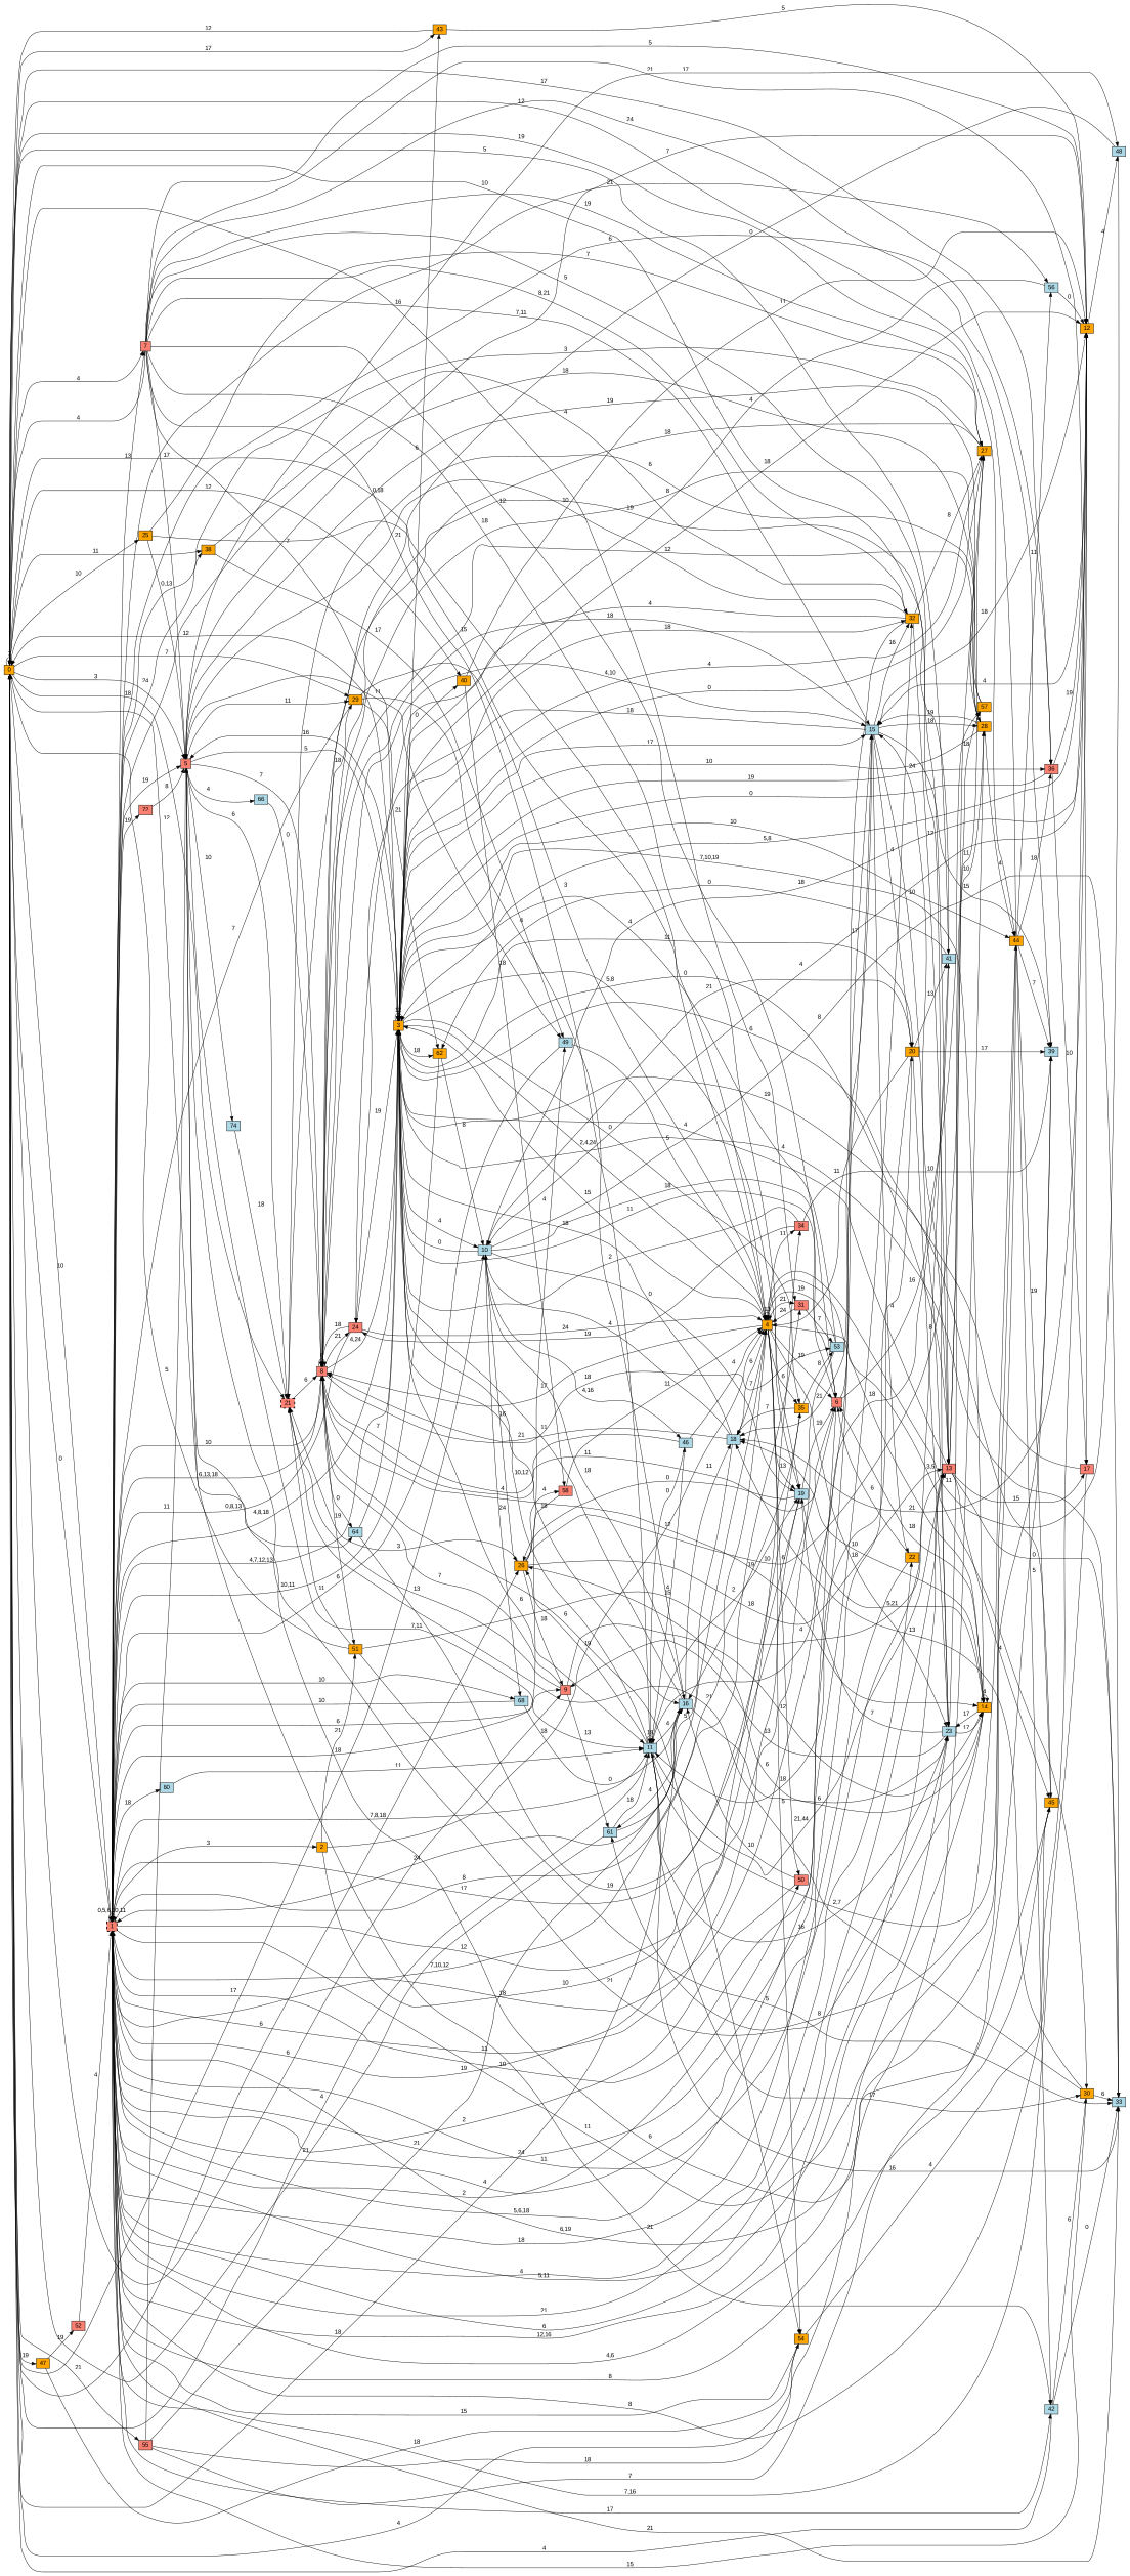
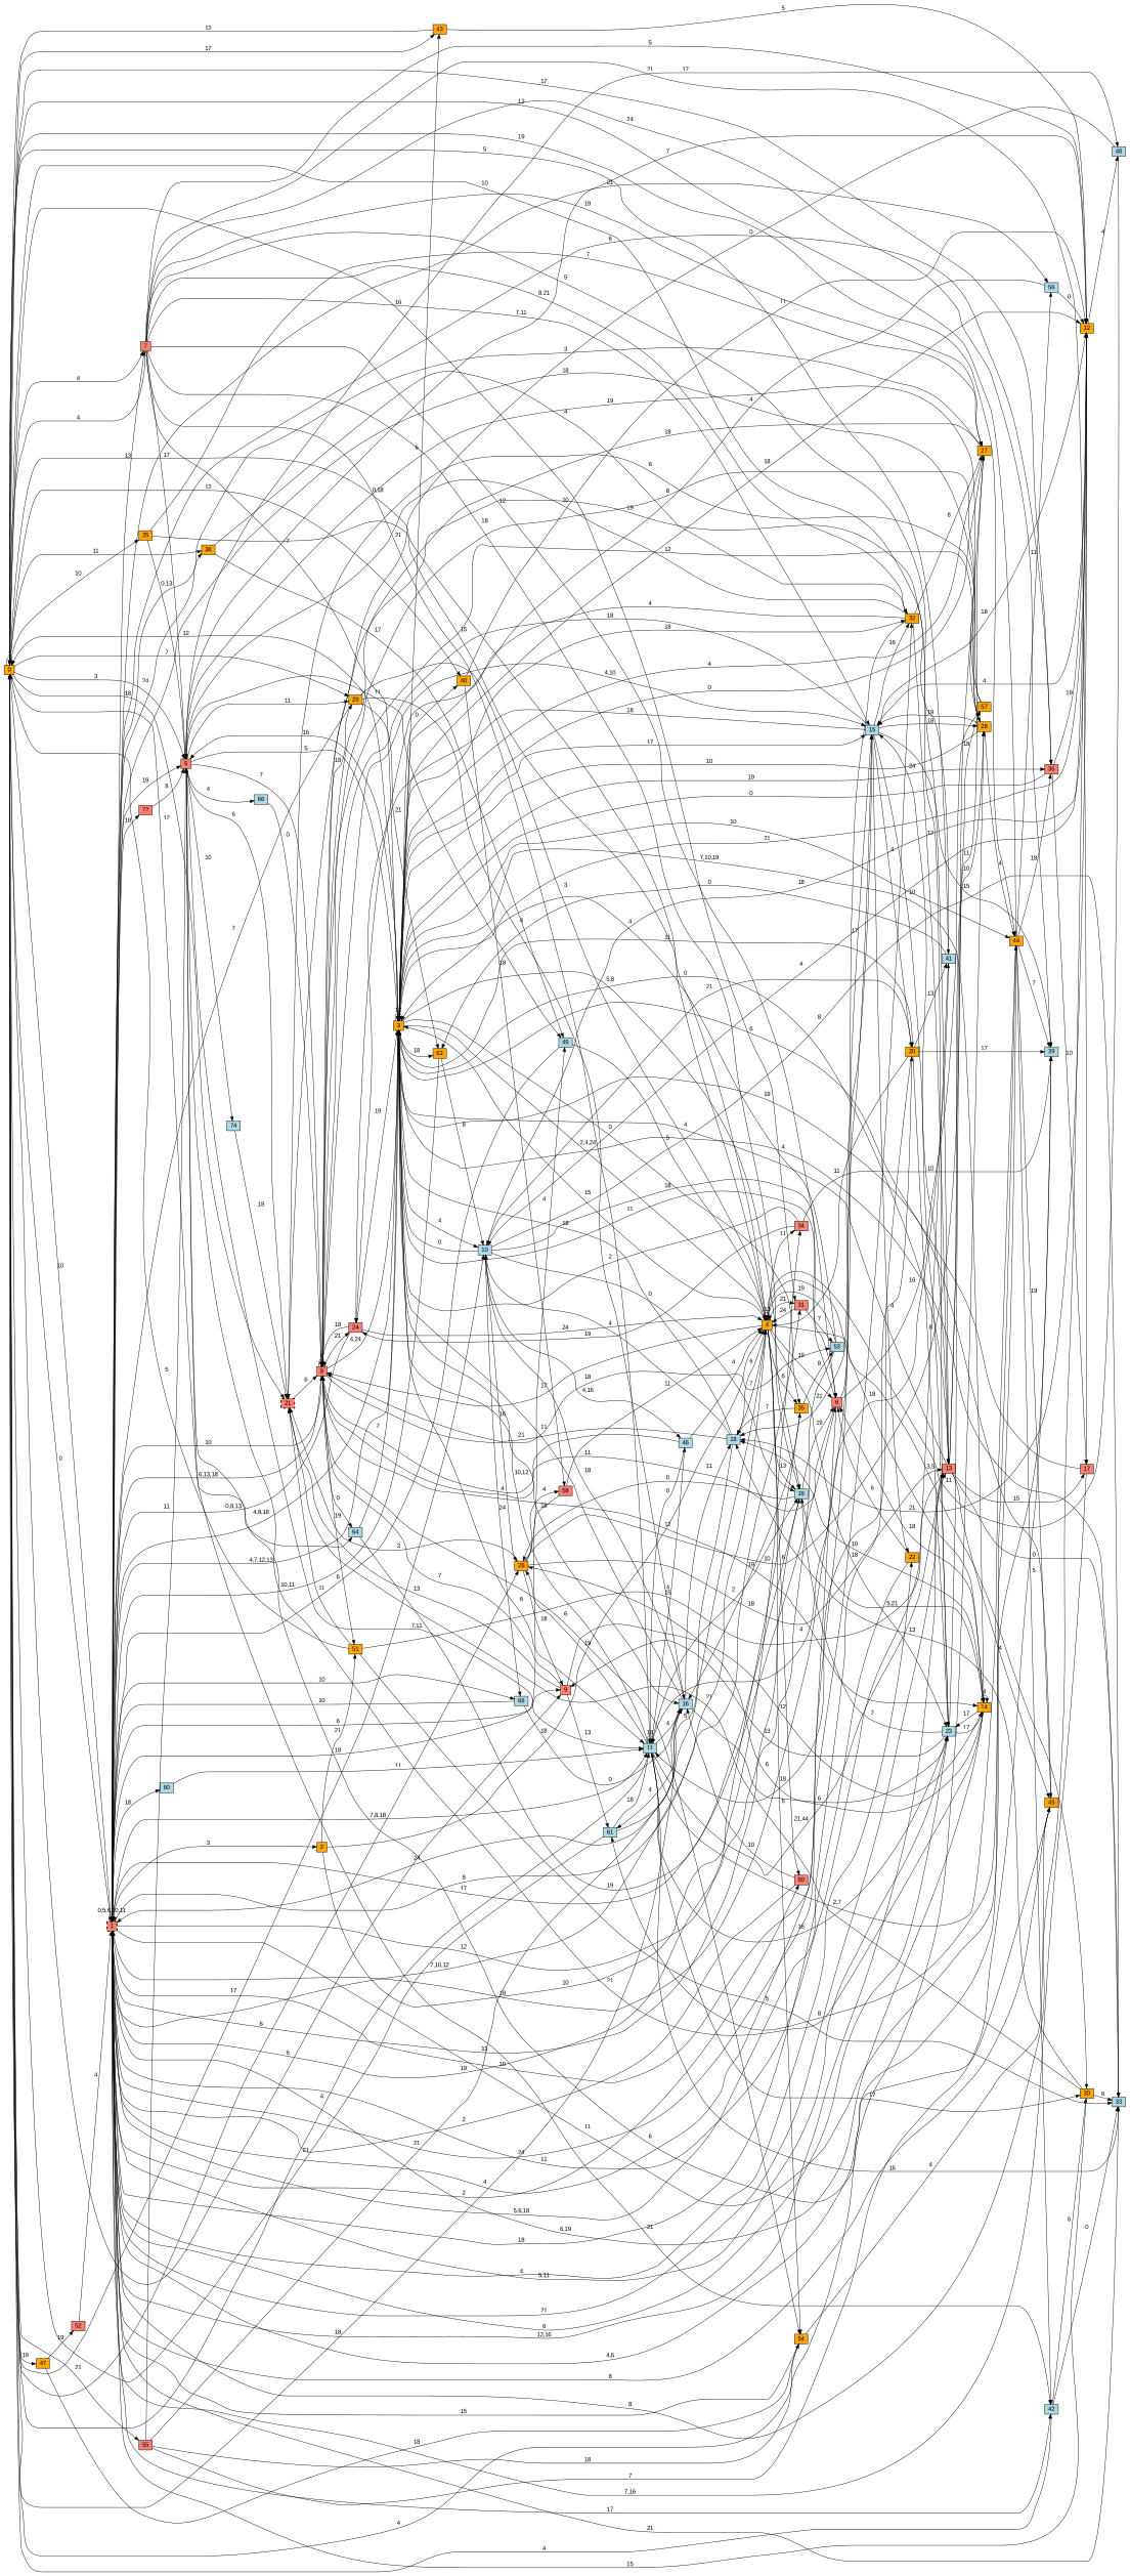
  digraph {
    rankdir=LR
    node [fillcolor=orange fontname=Arial shape=box style=filled]
    edge [fontname=Arial]
    n1 [height=0.1 label=0 width=0.1]
    n2 [fillcolor=salmon height=0.1 label=1 style="bold,dashed,filled" width=0.1]
    n3 [height=0.1 label=4 width=0.1]
    n4 [fillcolor=salmon height=0.1 label=5 width=0.1]
    n5 [fillcolor=salmon height=0.1 label=7 width=0.1]
    n6 [fillcolor=salmon height=0.1 label=9 width=0.1]
    n7 [fillcolor=lightblue height=0.1 label=10 width=0.1]
    n8 [fillcolor=salmon height=0.1 label=21 style="bold,dashed,filled" width=0.1]
    n9 [height=0.1 label=25 width=0.1]
    n10 [height=0.1 label=26 width=0.1]
    n11 [height=0.1 label=29 width=0.1]
    n12 [fillcolor=salmon height=0.1 label=31 width=0.1]
    n13 [fillcolor=salmon height=0.1 label=36 width=0.1]
    n14 [height=0.1 label=38 width=0.1]
    n15 [height=0.1 label=40 width=0.1]
    n16 [fillcolor=lightblue height=0.1 label=41 width=0.1]
    n17 [height=0.1 label=43 width=0.1]
    n18 [height=0.1 label=44 width=0.1]
    n19 [height=0.1 label=47 width=0.1]
    n20 [fillcolor=salmon height=0.1 label=55 width=0.1]
    n21 [fillcolor=lightblue height=0.1 label=64 width=0.1]
    n22 [height=0.1 label=2 width=0.1]
    n23 [height=0.1 label=3 width=0.1]
    n24 [fillcolor=salmon height=0.1 label=8 width=0.1]
    n25 [fillcolor=lightblue height=0.1 label=11 width=0.1]
    n26 [height=0.1 label=12 width=0.1]
    n27 [fillcolor=salmon height=0.1 label=13 width=0.1]
    n28 [fillcolor=lightblue height=0.1 label=15 width=0.1]
    n29 [fillcolor=lightblue height=0.1 label=19 width=0.1]
    n30 [height=0.1 label=20 width=0.1]
    n31 [height=0.1 label=22 width=0.1]
    n32 [fillcolor=lightblue height=0.1 label=23 width=0.1]
    n33 [height=0.1 label=28 width=0.1]
    n34 [height=0.1 label=32 width=0.1]
    n35 [fillcolor=salmon height=0.1 label=34 width=0.1]
    n36 [fillcolor=lightblue height=0.1 label=42 width=0.1]
    n37 [fillcolor=salmon height=0.1 label=50 width=0.1]
    n38 [fillcolor=lightblue height=0.1 label=56 width=0.1]
    n39 [fillcolor=lightblue height=0.1 label=60 width=0.1]
    n40 [fillcolor=lightblue height=0.1 label=68 width=0.1]
    n41 [fillcolor=salmon height=0.1 label=72 width=0.1]
    n42 [height=0.1 label=35 width=0.1]
    n43 [height=0.1 label=14 width=0.1]
    n44 [fillcolor=salmon height=0.1 label=6 width=0.1]
    n45 [fillcolor=lightblue height=0.1 label=18 width=0.1]
    n46 [height=0.1 label=30 width=0.1]
    n47 [height=0.1 label=54 width=0.1]
    n48 [height=0.1 label=45 width=0.1]
    n49 [fillcolor=lightblue height=0.1 label=48 width=0.1]
    n50 [fillcolor=lightblue height=0.1 label=49 width=0.1]
    n51 [fillcolor=lightblue height=0.1 label=66 width=0.1]
    n52 [fillcolor=lightblue height=0.1 label=74 width=0.1]
    n53 [height=0.1 label=27 width=0.1]
    n54 [fillcolor=salmon height=0.1 label=17 width=0.1]
    n55 [fillcolor=lightblue height=0.1 label=39 width=0.1]
    n56 [fillcolor=lightblue height=0.1 label=61 width=0.1]
    n57 [fillcolor=lightblue height=0.1 label=33 width=0.1]
    n58 [fillcolor=lightblue height=0.1 label=46 width=0.1]
    n59 [fillcolor=salmon height=0.1 label=58 width=0.1]
    n60 [fillcolor=lightblue height=0.1 label=16 width=0.1]
    n61 [height=0.1 label=62 width=0.1]
    n62 [fillcolor=lightblue height=0.1 label=53 width=0.1]
    n63 [fillcolor=salmon height=0.1 label=52 width=0.1]
    n64 [height=0.1 label=51 width=0.1]
    n65 [fillcolor=salmon height=0.1 label=24 width=0.1]
    n66 [height=0.1 label=57 width=0.1]
    n1 -> n1 [label=7]
    n1 -> n2 [label=0]
    n1 -> n3 [label="0,18"]
    n1 -> n4 [label=3]
    n1 -> n5 [label=4]
    n1 -> n6 [label=6]
    n1 -> n7 [label=17]
    n1 -> n8 [label=18]
    n1 -> n9 [label=10]
    n1 -> n10 [label=6]
    n1 -> n11 [label=7]
    n1 -> n12 [label=16]
    n1 -> n13 [label=17]
    n1 -> n14 [label=11]
    n1 -> n15 [label=12]
    n1 -> n16 [label=5]
    n1 -> n17 [label=17]
    n1 -> n18 [label=19]
    n1 -> n19 [label=19]
    n1 -> n20 [label=21]
    n1 -> n21 [label=12]
    n2 -> n1 [label=10]
    n2 -> n2 [label="0,5,6,10,11"]
    n2 -> n4 [label=19]
    n2 -> n5 [label=13]
    n2 -> n6 [label=6]
    n2 -> n12 [label=8]
    n2 -> n13 [label=6]
    n2 -> n14 [label=24]
    n2 -> n16 [label=11]
    n2 -> n18 [label=11]
    n2 -> n22 [label=3]
    n2 -> n23 [label="4,7,12,13"]
    n2 -> n24 [label=10]
    n2 -> n25 [label="7,8,18"]
    n2 -> n26 [label=8]
    n2 -> n27 [label=21]
    n2 -> n28 [label=10]
    n2 -> n29 [label=12]
    n2 -> n30 [label="5,6,18"]
    n2 -> n31 [label=4]
    n2 -> n32 [label="5,11"]
    n2 -> n33 [label=18]
    n2 -> n34 [label=24]
    n2 -> n35 [label=19]
    n2 -> n36 [label=17]
    n2 -> n37 [label=2]
    n2 -> n38 [label=21]
    n2 -> n39 [label=18]
    n2 -> n40 [label=10]
    n2 -> n41 [label=19]
    n3 -> n2 [label="7,10,12"]
    n3 -> n3 [label=13]
    n3 -> n12 [label=21]
    n3 -> n23 [label=15]
    n3 -> n24 [label=17]
    n3 -> n29 [label=13]
    n3 -> n32 [label=18]
    n3 -> n35 [label=11]
    n3 -> n37 [label=6]
    n3 -> n42 [label=6]
    n3 -> n43 [label=18]
    n3 -> n44 [label=19]
    n3 -> n45 [label=7]
    n3 -> n46 [label="3,5"]
    n3 -> n47 [label=5]
    n4 -> n8 [label=6]
    n4 -> n11 [label=11]
    n4 -> n23 [label=5]
    n4 -> n24 [label=7]
    n4 -> n25 [label="7,11"]
    n4 -> n26 [label=7]
    n4 -> n36 [label=21]
    n4 -> n48 [label=6]
    n4 -> n49 [label=17]
    n4 -> n50 [label=11]
    n4 -> n51 [label=4]
    n4 -> n52 [label=10]
    n5 -> n1 [label=4]
    n5 -> n4 [label=17]
    n5 -> n23 [label=7]
    n5 -> n25 [label=21]
    n5 -> n26 [label=5]
    n5 -> n27 [label=5]
    n5 -> n28 [label="7,11"]
    n5 -> n29 [label=18]
    n5 -> n34 [label="8,21"]
    n5 -> n44 [label=12]
    n5 -> n53 [label=19]
    n5 -> n54 [label=21]
    n5 -> n55 [label=24]
    n6 -> n8 [label=13]
    n6 -> n24 [label=7]
    n6 -> n43 [label=12]
    n6 -> n56 [label=13]
    n7 -> n10 [label=16]
    n7 -> n23 [label=0]
    n7 -> n26 [label=18]
    n7 -> n29 [label=0]
    n7 -> n40 [label=24]
    n7 -> n44 [label=18]
    n7 -> n57 [label=8]
    n7 -> n58 [label="4,16"]
    n8 -> n24 [label=6]
    n9 -> n3 [label=15]
    n9 -> n4 [label="0,13"]
    n9 -> n53 [label=7]
    n10 -> n6 [label=18]
    n10 -> n8 [label=3]
    n10 -> n27 [label=18]
    n10 -> n50 [label=4]
    n10 -> n53 [label=10]
    n10 -> n59 [label=4]
    n11 -> n2 [label=7]
    n11 -> n3 [label=3]
    n11 -> n60 [label=4]
    n11 -> n61 [label=21]
    n12 -> n3 [label=24]
    n12 -> n62 [label=7]
    n13 -> n23 [label=0]
    n13 -> n26 [label=19]
    n13 -> n54 [label=10]
    n14 -> n34 [label=4]
    n14 -> n50 [label=17]
    n15 -> n26 [label=11]
    n15 -> n59 [label=18]
    n16 -> n8 [label=19]
    n16 -> n25 [label=4]
    n16 -> n61 [label=0]
    n17 -> n1 [label=12]
    n17 -> n26 [label=5]
    n18 -> n1 [label=12]
    n18 -> n13 [label=18]
    n18 -> n25 [label="2,7"]
    n18 -> n36 [label=5]
    n18 -> n38 [label=11]
    n18 -> n48 [label=19]
    n18 -> n55 [label=7]
    n18 -> n56 [label=8]
    n19 -> n47 [label=18]
    n19 -> n63 [label=19]
    n20 -> n4 [label=11]
    n20 -> n33 [label=18]
    n20 -> n55 [label=7]
    n20 -> n60 [label=21]
    n21 -> n23 [label=7]
    n21 -> n44 [label=19]
    n22 -> n3 [label=18]
    n22 -> n42 [label=10]
    n22 -> n64 [label=21]
    n23 -> n1 [label=12]
    n23 -> n2 [label="4,8,18"]
    n23 -> n3 [label="2,4,24"]
    n23 -> n4 [label=16]
    n23 -> n7 [label=4]
    n23 -> n13 [label=19]
    n23 -> n15 [label=0]
    n23 -> n17 [label=6]
    n23 -> n18 [label=10]
    n23 -> n23 [label=12]
    n23 -> n25 [label=6]
    n23 -> n26 [label=18]
    n23 -> n27 [label=0]
    n23 -> n28 [label=17]
    n23 -> n29 [label="5,8"]
    n23 -> n30 [label=11]
    n23 -> n34 [label=18]
    n23 -> n42 [label=0]
    n23 -> n43 [label="7,10,19"]
    n23 -> n53 [label=0]
    n23 -> n60 [label=18]
    n23 -> n61 [label=18]
    n24 -> n2 [label="6,13,18"]
    n24 -> n11 [label=18]
    n24 -> n21 [label=0]
    n24 -> n23 [label="4,24"]
    n24 -> n24 [label=8]
    n24 -> n28 [label="4,10"]
    n24 -> n43 [label=12]
    n24 -> n47 [label=6]
    n24 -> n62 [label=18]
    n24 -> n64 [label=19]
    n24 -> n65 [label=21]
    n25 -> n1 [label=4]
    n25 -> n10 [label=19]
    n25 -> n23 [label="10,12"]
    n25 -> n25 [label=18]
    n25 -> n27 [label="21,44"]
    n25 -> n29 [label=2]
    n25 -> n32 [label=16]
    n25 -> n46 [label=17]
    n25 -> n57 [label=16]
    n25 -> n58 [label=4]
    n25 -> n60 [label=4]
    n26 -> n7 [label=4]
-   n26 -> n23 [label="5,8"]
+   n26 -> n23 [label=21]
    n26 -> n28 [label=4]
    n26 -> n45 [label=21]
    n26 -> n49 [label=4]
    n27 -> n2 [label="12,16"]
    n27 -> n23 [label=4]
    n27 -> n28 [label=24]
    n27 -> n33 [label=10]
    n27 -> n48 [label=4]
    n27 -> n54 [label=15]
    n27 -> n57 [label=0]
    n27 -> n66 [label=18]
    n28 -> n2 [label=18]
    n28 -> n24 [label=18]
    n28 -> n26 [label=18]
    n28 -> n30 [label=4]
    n28 -> n31 [label=4]
    n28 -> n32 [label=10]
    n28 -> n33 [label=18]
    n28 -> n34 [label=16]
    n28 -> n55 [label=15]
    n28 -> n65 [label=18]
    n29 -> n2 [label=17]
    n29 -> n10 [label=0]
    n29 -> n43 [label="5,21"]
    n29 -> n44 [label=19]
    n30 -> n3 [label=11]
    n30 -> n7 [label=21]
    n30 -> n16 [label=13]
    n30 -> n25 [label=18]
    n30 -> n32 [label=8]
    n30 -> n55 [label=17]
    n31 -> n2 [label=18]
    n31 -> n44 [label=6]
    n32 -> n1 [label=10]
    n32 -> n2 [label=6]
    n32 -> n6 [label=13]
    n32 -> n29 [label=7]
    n32 -> n43 [label=17]
    n32 -> n53 [label=11]
    n33 -> n8 [label=6]
    n33 -> n18 [label=4]
    n33 -> n23 [label=10]
    n33 -> n24 [label=12]
    n33 -> n28 [label=19]
    n34 -> n4 [label=10]
    n34 -> n27 [label=12]
    n34 -> n45 [label=21]
    n34 -> n53 [label=8]
    n34 -> n65 [label=4]
    n35 -> n23 [label=2]
    n35 -> n55 [label=10]
    n35 -> n65 [label=19]
    n36 -> n1 [label=4]
    n36 -> n46 [label=6]
    n36 -> n57 [label=0]
    n37 -> n2 [label=2]
    n37 -> n60 [label=10]
    n38 -> n23 [label=4]
    n38 -> n26 [label=0]
    n39 -> n25 [label=11]
    n40 -> n2 [label=10]
    n40 -> n60 [label=0]
    n41 -> n4 [label=8]
    n42 -> n45 [label=7]
    n42 -> n60 [label=19]
    n42 -> n62 [label=8]
    n43 -> n2 [label="6,19"]
    n43 -> n4 [label=21]
    n43 -> n10 [label=6]
    n43 -> n32 [label=17]
    n43 -> n43 [label=4]
    n43 -> n44 [label=18]
    n43 -> n45 [label=10]
    n44 -> n2 [label=4]
    n44 -> n23 [label=11]
    n44 -> n24 [label=11]
    n44 -> n28 [label=17]
    n44 -> n66 [label=16]
    n45 -> n2 [label=24]
    n45 -> n3 [label=6]
    n45 -> n7 [label=4]
    n45 -> n23 [label=18]
    n45 -> n24 [label=21]
    n46 -> n2 [label=15]
    n46 -> n8 [label=21]
    n46 -> n45 [label=13]
    n46 -> n57 [label=6]
    n47 -> n1 [label=4]
    n47 -> n2 [label=15]
    n47 -> n48 [label=4]
    n48 -> n2 [label=8]
    n48 -> n23 [label=6]
    n49 -> n3 [label=11]
    n49 -> n24 [label=0]
    n50 -> n2 [label=6]
    n50 -> n3 [label=5]
    n51 -> n24 [label=0]
    n52 -> n8 [label=18]
    n53 -> n2 [label=3]
    n53 -> n23 [label=4]
    n53 -> n24 [label=18]
    n54 -> n2 [label="7,16"]
    n54 -> n23 [label=19]
    n55 -> n2 [label="4,6"]
    n56 -> n1 [label=21]
    n56 -> n3 [label=5]
    n56 -> n25 [label=18]
    n57 -> n2 [label=21]
    n57 -> n23 [label=4]
    n58 -> n3 [label=4]
    n58 -> n24 [label=4]
    n58 -> n25 [label=0]
    n59 -> n2 [label=18]
    n59 -> n3 [label=11]
    n60 -> n1 [label=18]
    n60 -> n7 [label=18]
    n60 -> n23 [label=11]
    n60 -> n32 [label=6]
    n60 -> n45 [label=11]
    n60 -> n56 [label=4]
    n61 -> n2 [label="10,11"]
    n61 -> n7 [label=8]
    n62 -> n2 [label=11]
    n62 -> n3 [label=19]
    n62 -> n23 [label=4]
    n63 -> n2 [label=4]
    n64 -> n1 [label=5]
    n64 -> n8 [label=11]
    n64 -> n27 [label=15]
    n64 -> n57 [label=5]
    n65 -> n2 [label="0,8,13"]
    n65 -> n3 [label=24]
    n65 -> n23 [label=19]
    n65 -> n24 [label=18]
    n66 -> n4 [label=19]
    n66 -> n24 [label=8]
  }
